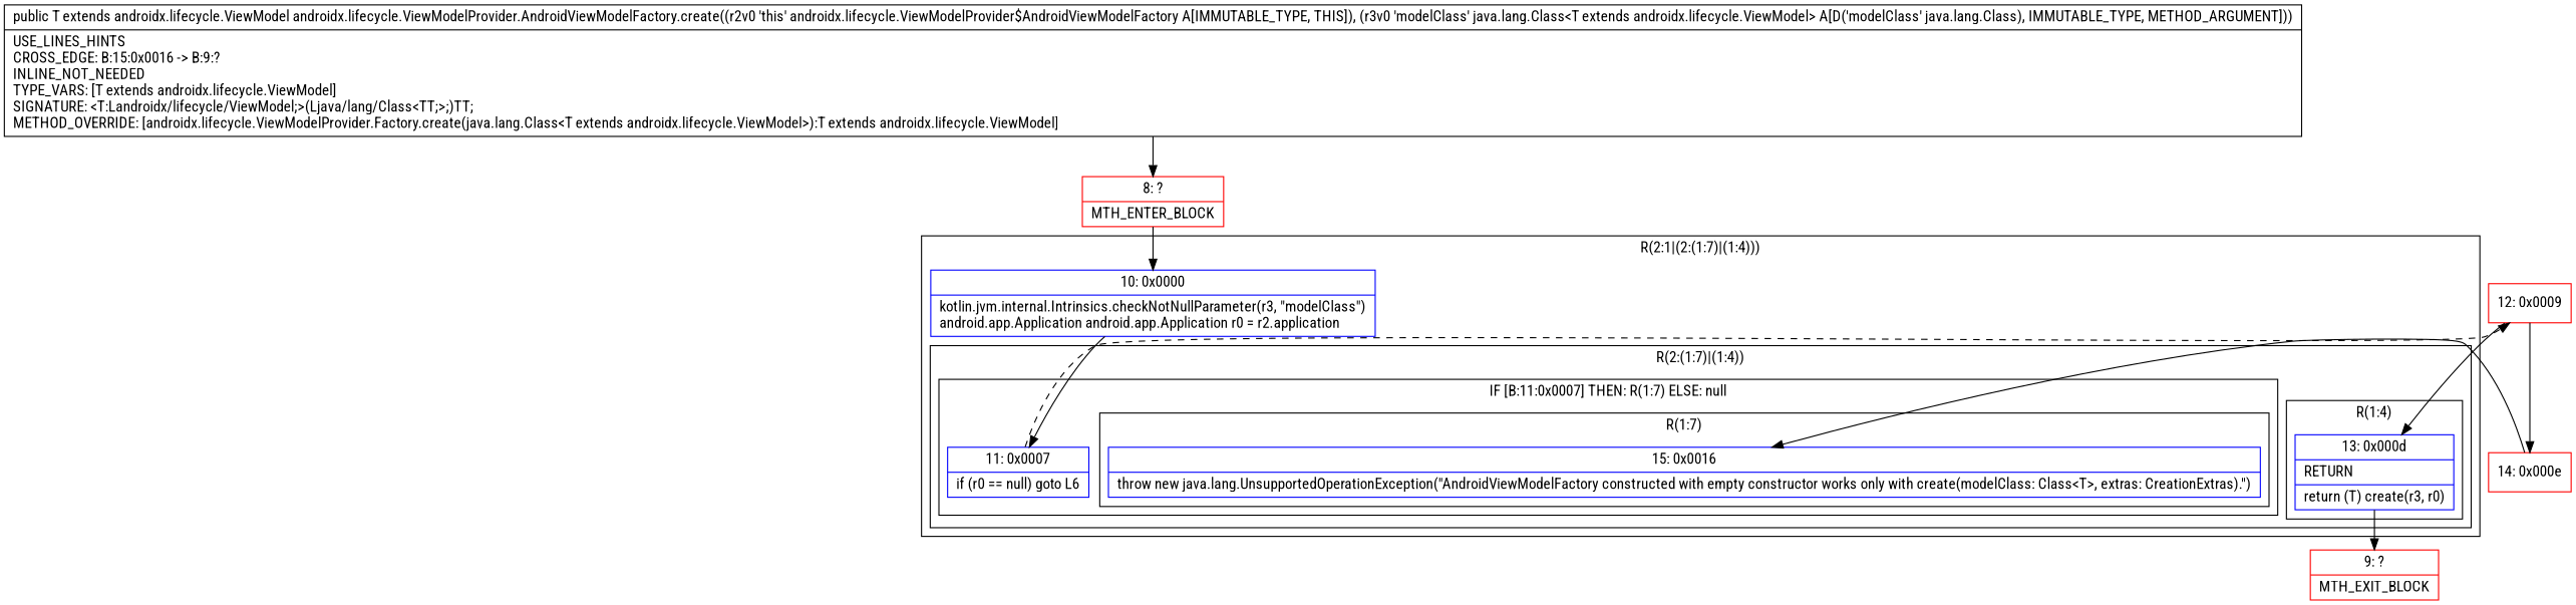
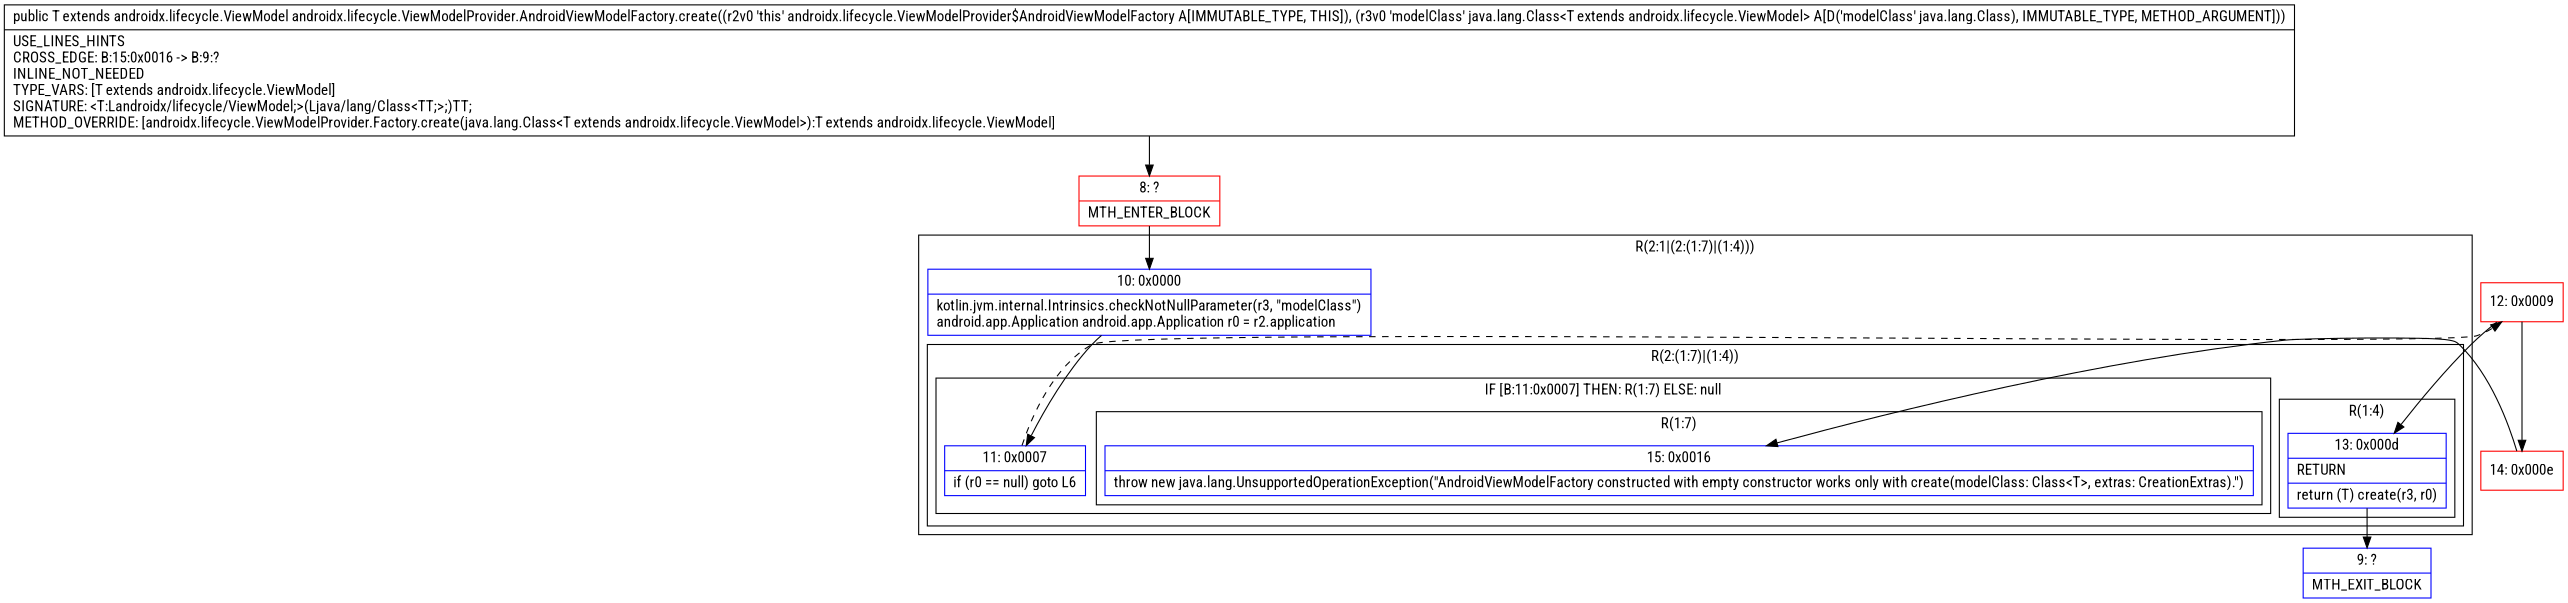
  digraph {
    fontname="Roboto Condensed"
    node [color=blue fontname="Roboto Condensed" shape=record]
    edge [fontname="Roboto Condensed"]
    n1 [label="{15\:\ 0x0016|throw new java.lang.UnsupportedOperationException(\"AndroidViewModelFactory constructed with empty constructor works only with create(modelClass: Class\<T\>, extras: CreationExtras).\")\l}"]
    n2 [label="{11\:\ 0x0007|if (r0 == null) goto L6\l}"]
    n3 [label="{13\:\ 0x000d|RETURN\l|return (T) create(r3, r0)\l}"]
    n4 [label="{10\:\ 0x0000|kotlin.jvm.internal.Intrinsics.checkNotNullParameter(r3, \"modelClass\")\landroid.app.Application android.app.Application r0 = r2.application\l}"]
    n5 [color=red label="{12\:\ 0x0009}"]
-   n6 [color=red label="{9\:\ ?|MTH_EXIT_BLOCK\l}"]
+   n6 [label="{9\:\ ?|MTH_EXIT_BLOCK\l}"]
    n7 [color=red label="{14\:\ 0x000e}"]
    n8 [color=red label="{8\:\ ?|MTH_ENTER_BLOCK\l}"]
    n9 [label="{public T extends androidx.lifecycle.ViewModel androidx.lifecycle.ViewModelProvider.AndroidViewModelFactory.create((r2v0 'this' androidx.lifecycle.ViewModelProvider$AndroidViewModelFactory A[IMMUTABLE_TYPE, THIS]), (r3v0 'modelClass' java.lang.Class\<T extends androidx.lifecycle.ViewModel\> A[D('modelClass' java.lang.Class), IMMUTABLE_TYPE, METHOD_ARGUMENT]))  | USE_LINES_HINTS\lCROSS_EDGE: B:15:0x0016 \-\> B:9:?\lINLINE_NOT_NEEDED\lTYPE_VARS: [T extends androidx.lifecycle.ViewModel]\lSIGNATURE: \<T:Landroidx\/lifecycle\/ViewModel;\>(Ljava\/lang\/Class\<TT;\>;)TT;\lMETHOD_OVERRIDE: [androidx.lifecycle.ViewModelProvider.Factory.create(java.lang.Class\<T extends androidx.lifecycle.ViewModel\>):T extends androidx.lifecycle.ViewModel]\l}" color=""]
    subgraph cluster_1 {
      label="R(2:1|(2:(1:7)|(1:4)))"
      n4
      subgraph cluster_2 {
        label="R(2:(1:7)|(1:4))"
        subgraph cluster_3 {
          label="IF [B:11:0x0007] THEN: R(1:7) ELSE: null"
          n2
          subgraph cluster_4 {
            label="R(1:7)"
            n1
          }
        }
        subgraph cluster_5 {
          label="R(1:4)"
          n3
        }
      }
    }
    n2 -> n5 [style=dashed]
    n3 -> n6
    n4 -> n2
    n5 -> n3
    n5 -> n7
    n7 -> n1
    n8 -> n4
    n9 -> n8
  }
